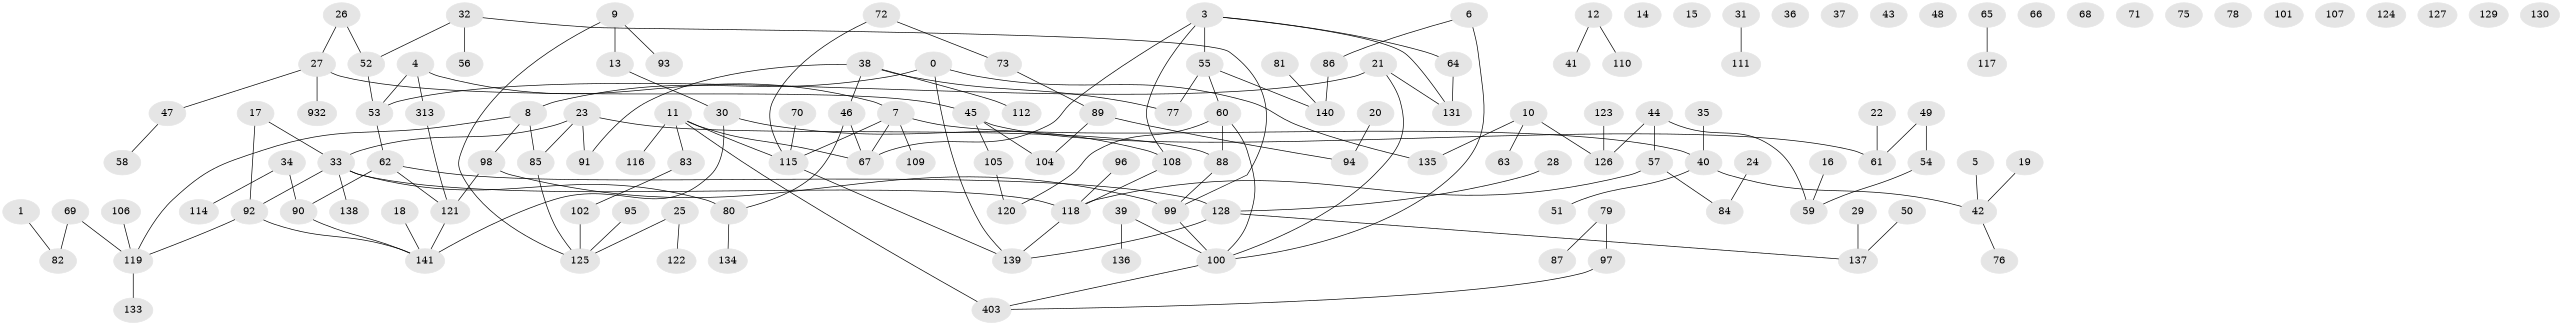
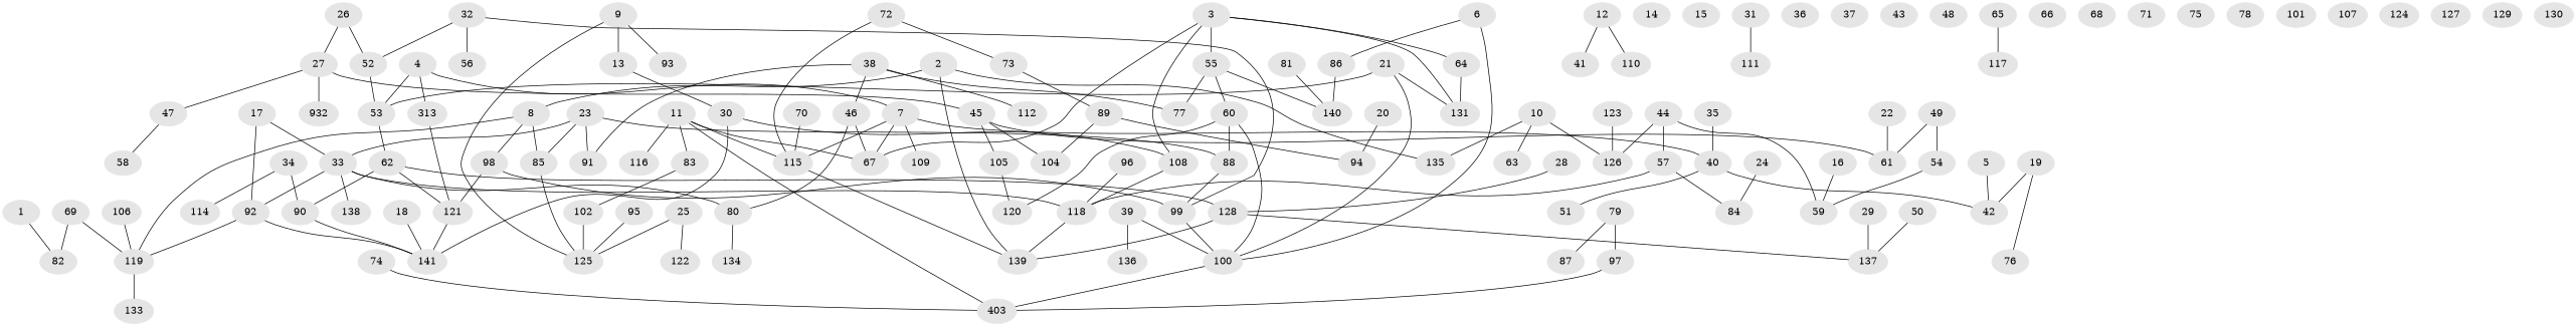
  graph {
    node [color=gray90 style=filled]
    1
    82
-   2 [label=0]
+   2
    8
    135
    139
    85
    98
    119
    3
    55
    64
    67
    108
    131
    77
    60
    140
    118
    4
    7
    53
    n23 [label=313]
    40
    109
    115
    62
    121
    5
    42
    76
    6
    86
    100
    n35 [label=403]
    51
    125
    99
    133
    9
    13
    93
    30
    10
    63
    126
    11
    83
    116
    102
    12
    41
    110
    141
    14
    15
    16
    59
    17
    33
    92
    80
    138
    18
    19
    20
    94
    21
    22
    61
    23
    88
    91
    24
    84
    25
    122
    26
    27
    52
    45
    47
    n83 [label=932]
    104
    105
    58
    28
    128
    137
    29
    31
    111
    32
    56
    134
    34
    90
    114
    35
    36
    37
    38
    46
    112
    39
    136
    43
    44
    57
    120
    48
    49
    54
    50
    65
    117
    66
    68
    69
    70
    71
    72
    73
    89
+   74
    75
    78
    79
    87
    97
    81
    95
    96
    101
    106
    107
    123
    124
    127
    129
    130
    1 -- 82
    2 -- 8
    2 -- 135
    2 -- 139
    8 -- 85
    8 -- 98
    8 -- 119
    85 -- 125
    98 -- 121
    98 -- 99
    119 -- 133
    3 -- 55
    3 -- 64
    3 -- 67
    3 -- 108
    3 -- 131
    55 -- 77
    55 -- 60
    55 -- 140
    64 -- 131
    108 -- 118
    60 -- 100
    60 -- 88
    60 -- 120
    118 -- 139
    4 -- 7
    4 -- 53
    4 -- n23
    7 -- 67
    7 -- 40
    7 -- 109
    7 -- 115
    53 -- 62
    n23 -- 121
    40 -- 42
    40 -- 51
    115 -- 139
    62 -- 121
    62 -- 128
    62 -- 90
    121 -- 141
    5 -- 42
-   42 -- 76
+   19 -- 76
    6 -- 86
    6 -- 100
    86 -- 140
    100 -- n35
    99 -- 100
    9 -- 125
    9 -- 13
    9 -- 93
    13 -- 30
    30 -- 108
    30 -- 141
    10 -- 135
    10 -- 63
    10 -- 126
    11 -- 67
    11 -- 115
    11 -- n35
    11 -- 83
    11 -- 116
    83 -- 102
    102 -- 125
    12 -- 41
    12 -- 110
    16 -- 59
    17 -- 33
    17 -- 92
    33 -- 118
    33 -- 92
    33 -- 80
    33 -- 138
    92 -- 119
    92 -- 141
    80 -- 134
    18 -- 141
    19 -- 42
    20 -- 94
    21 -- 131
    21 -- 53
    21 -- 100
    22 -- 61
    23 -- 85
    23 -- 33
    23 -- 88
    23 -- 91
    88 -- 99
    24 -- 84
    25 -- 125
    25 -- 122
    26 -- 27
    26 -- 52
    27 -- 45
    27 -- 47
    27 -- n83
    52 -- 53
    45 -- 61
    45 -- 104
    45 -- 105
    47 -- 58
    105 -- 120
    28 -- 128
    128 -- 139
    128 -- 137
    29 -- 137
    31 -- 111
    32 -- 99
    32 -- 52
    32 -- 56
    34 -- 90
    34 -- 114
    90 -- 141
    35 -- 40
    38 -- 77
    38 -- 91
    38 -- 46
    38 -- 112
    46 -- 67
    46 -- 80
    39 -- 100
    39 -- 136
    44 -- 126
    44 -- 59
    44 -- 57
    57 -- 118
    57 -- 84
    49 -- 61
    49 -- 54
    54 -- 59
    50 -- 137
    65 -- 117
    69 -- 82
    69 -- 119
    70 -- 115
    72 -- 115
    72 -- 73
    73 -- 89
    89 -- 94
    89 -- 104
+   74 -- n35
    79 -- 87
    79 -- 97
    97 -- n35
    81 -- 140
    95 -- 125
    96 -- 118
    106 -- 119
    123 -- 126
  }
